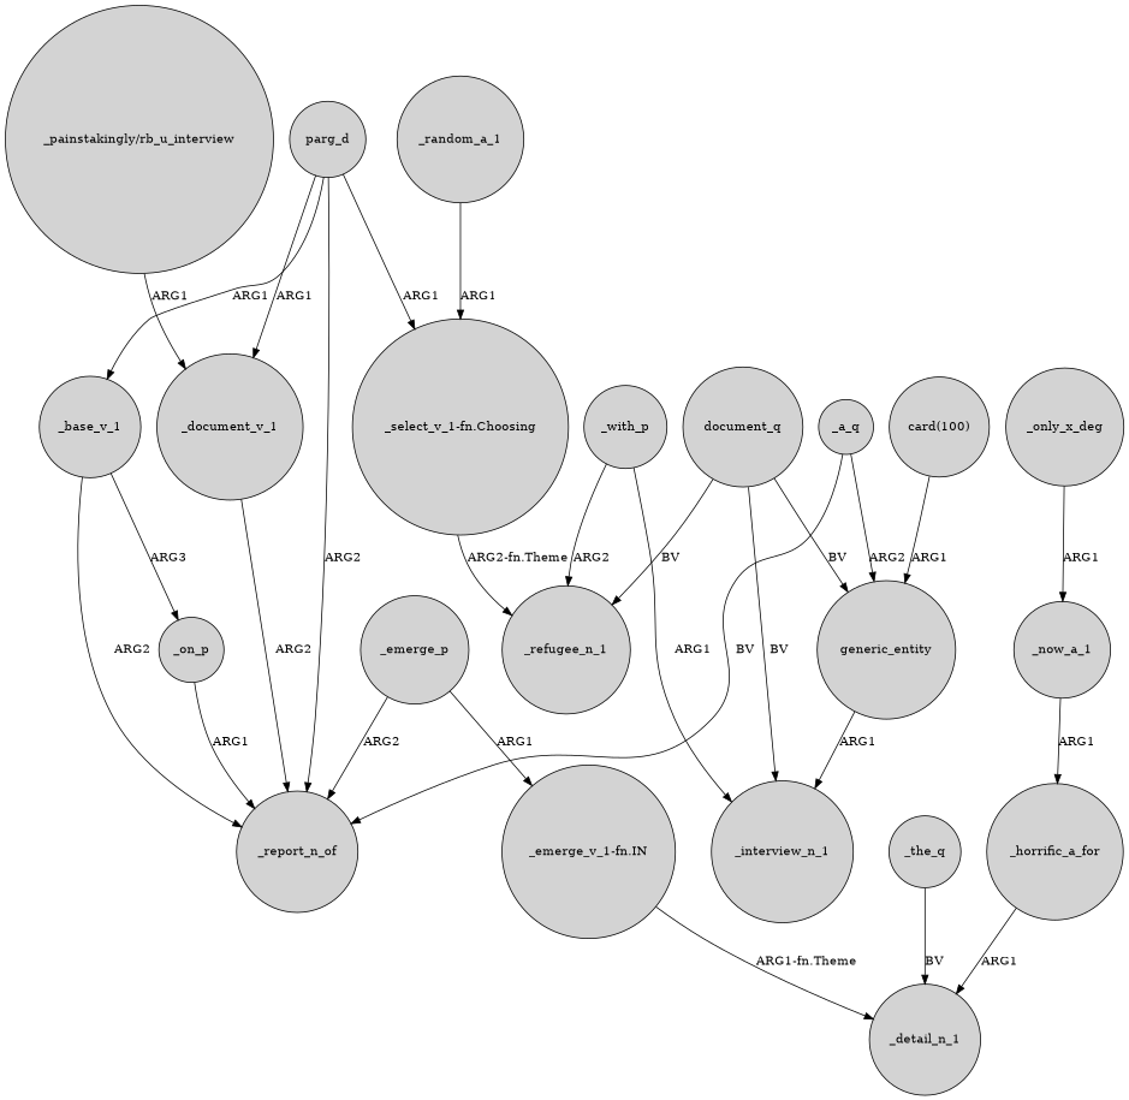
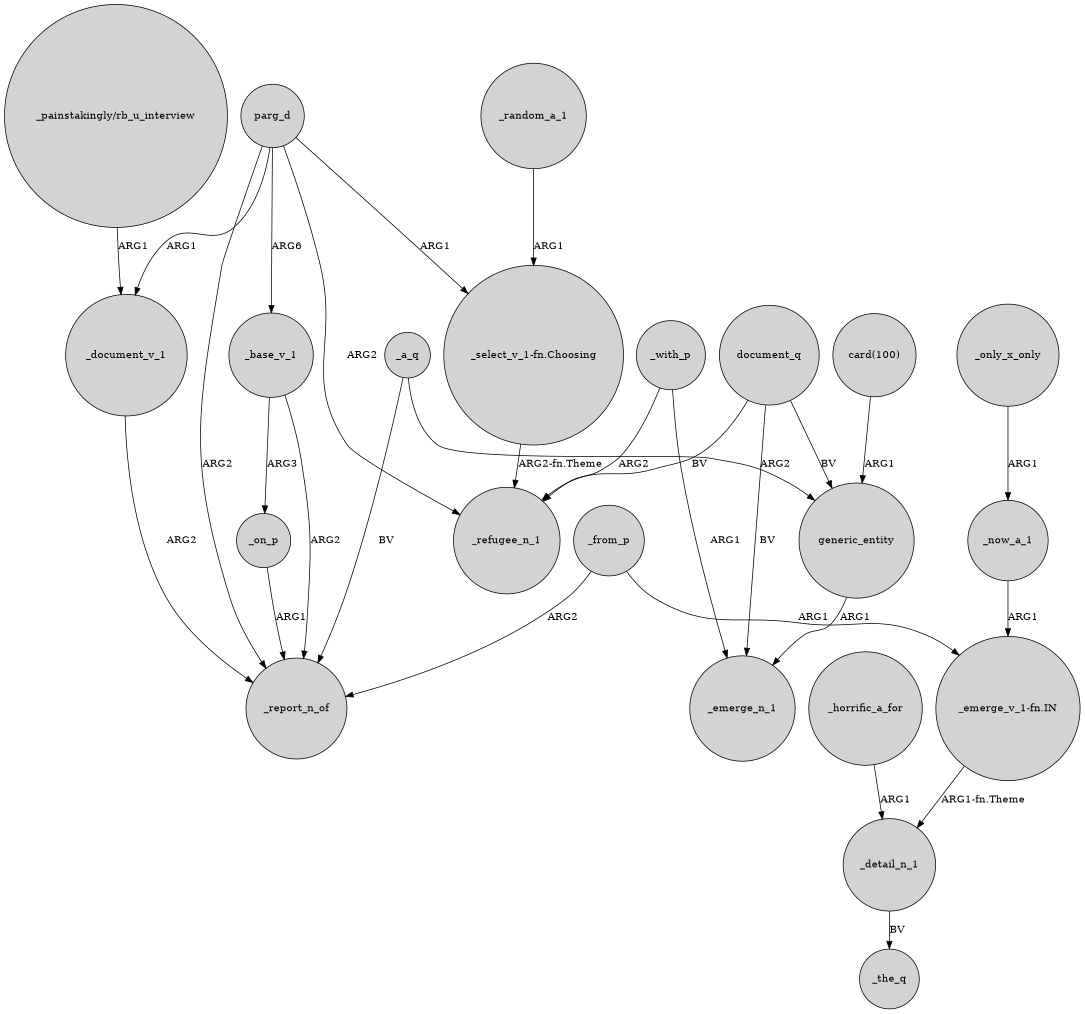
  digraph {
    node [shape=circle style=filled]
    _a_q
    _report_n_of
    generic_entity
    _base_v_1
    _on_p
-   _interview_n_1
+   _interview_n_1 [label=_emerge_n_1]
    n7 [label=document_q]
    _refugee_n_1
    "card(100)"
    _with_p
    _document_v_1
    _horrific_a_for
    _detail_n_1
    _the_q
    parg_d
    "_select_v_1-fn.Choosing"
-   _from_p [label=_emerge_p]
+   _from_p
    "_emerge_v_1-fn.IN"
    n19 [label="_painstakingly/rb_u_interview"]
-   _only_x_deg
+   _only_x_deg [label=_only_x_only]
    _now_a_1
    _random_a_1
    _a_q -> _report_n_of [label=BV]
    _a_q -> generic_entity [label=ARG2]
    generic_entity -> _interview_n_1 [label=ARG1]
    _base_v_1 -> _report_n_of [label=ARG2]
    _base_v_1 -> _on_p [label=ARG3]
    _on_p -> _report_n_of [label=ARG1]
    n7 -> generic_entity [label=BV]
    n7 -> _interview_n_1 [label=BV]
    n7 -> _refugee_n_1 [label=BV]
    "card(100)" -> generic_entity [label=ARG1]
    _with_p -> _interview_n_1 [label=ARG1]
    _with_p -> _refugee_n_1 [label=ARG2]
    _document_v_1 -> _report_n_of [label=ARG2]
    _horrific_a_for -> _detail_n_1 [label=ARG1]
-   _the_q -> _detail_n_1 [label=BV]
+   _detail_n_1 -> _the_q [label=BV]
    parg_d -> _report_n_of [label=ARG2]
-   parg_d -> _base_v_1 [label=ARG1]
+   parg_d -> _base_v_1 [label=ARG6]
+   parg_d -> _refugee_n_1 [label=ARG2]
    parg_d -> _document_v_1 [label=ARG1]
    parg_d -> "_select_v_1-fn.Choosing" [label=ARG1]
    "_select_v_1-fn.Choosing" -> _refugee_n_1 [label="ARG2-fn.Theme"]
    _from_p -> _report_n_of [label=ARG2]
    _from_p -> "_emerge_v_1-fn.IN" [label=ARG1]
    "_emerge_v_1-fn.IN" -> _detail_n_1 [label="ARG1-fn.Theme"]
    n19 -> _document_v_1 [label=ARG1]
    _only_x_deg -> _now_a_1 [label=ARG1]
-   _now_a_1 -> _horrific_a_for [label=ARG1]
+   _now_a_1 -> "_emerge_v_1-fn.IN" [label=ARG1]
    _random_a_1 -> "_select_v_1-fn.Choosing" [label=ARG1]
  }
